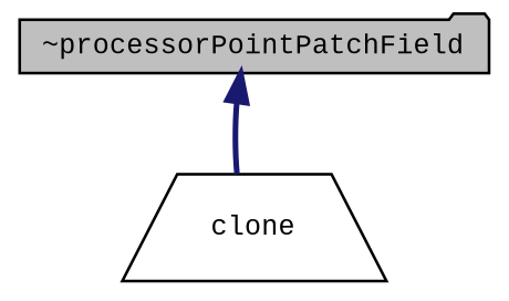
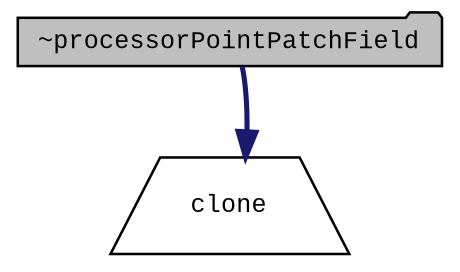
  digraph {
    rankdir=TB
    fontname="Liberation Mono"
    node [color=black fontname="Liberation Mono" fontsize=10]
    n1 [fillcolor=grey75 fontcolor=black height=0.2 label="~processorPointPatchField" shape=folder style=filled width=0.4]
    n2 [height=0.2 label=clone shape=trapezium width=0.4]
-   n1 -> n2 [color=midnightblue dir=back fontname="Liberation Mono" fontsize=10 labelfontname=FreeSans labelfontsize=10 style=bold]
+   n2 -> n1 [color=midnightblue dir=back fontname="Liberation Mono" fontsize=10 labelfontname=FreeSans labelfontsize=10 style=bold]
  }
